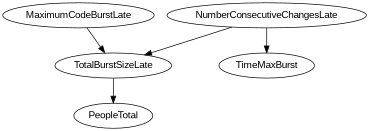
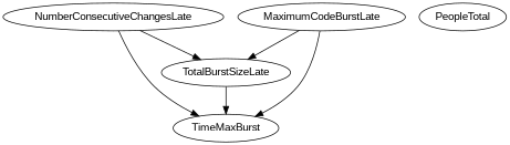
  digraph {
    fontname="Liberation Sans"
    node [fontname="Liberation Sans"]
    edge [fontname="Liberation Sans"]
    NumberConsecutiveChangesLate
    TotalBurstSizeLate
    TimeMaxBurst
    MaximumCodeBurstLate
    PeopleTotal
    NumberConsecutiveChangesLate -> TotalBurstSizeLate
    NumberConsecutiveChangesLate -> TimeMaxBurst
-   TotalBurstSizeLate -> PeopleTotal
+   TotalBurstSizeLate -> TimeMaxBurst
    MaximumCodeBurstLate -> TotalBurstSizeLate
+   MaximumCodeBurstLate -> TimeMaxBurst
  }
